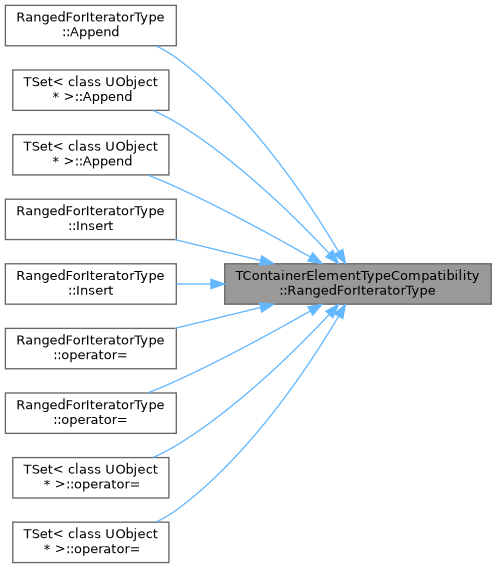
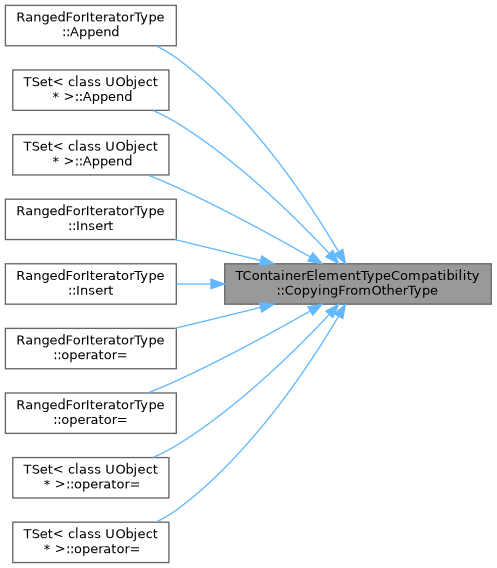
  digraph {
    rankdir=RL
    node [color=grey40 fillcolor=white fontname=Helvetica fontsize=10 shape=box style=filled]
    edge [color=steelblue1 dir=back fontname=Helvetica fontsize=10 labelfontname=Helvetica labelfontsize=10 style=solid]
-   n1 [color=gray40 fillcolor=grey60 fontcolor=black height=0.2 label="TContainerElementTypeCompatibility\l::RangedForIteratorType" width=0.4]
+   n1 [color=gray40 fillcolor=grey60 fontcolor=black height=0.2 label="TContainerElementTypeCompatibility\l::CopyingFromOtherType" width=0.4]
    n2 [height=0.2 label="RangedForIteratorType\l::Append" width=0.4]
    n3 [height=0.2 label="TSet\< class UObject\l * \>::Append" width=0.4]
    n4 [height=0.2 label="TSet\< class UObject\l * \>::Append" width=0.4]
    n5 [height=0.2 label="RangedForIteratorType\l::Insert" width=0.4]
    n6 [height=0.2 label="RangedForIteratorType\l::Insert" width=0.4]
    n7 [height=0.2 label="RangedForIteratorType\l::operator=" width=0.4]
    n8 [height=0.2 label="RangedForIteratorType\l::operator=" width=0.4]
    n9 [height=0.2 label="TSet\< class UObject\l * \>::operator=" width=0.4]
    n10 [height=0.2 label="TSet\< class UObject\l * \>::operator=" width=0.4]
    n1 -> n2
    n1 -> n3
    n1 -> n4
    n1 -> n5
    n1 -> n6
    n1 -> n7
    n1 -> n8
    n1 -> n9
    n1 -> n10
  }
